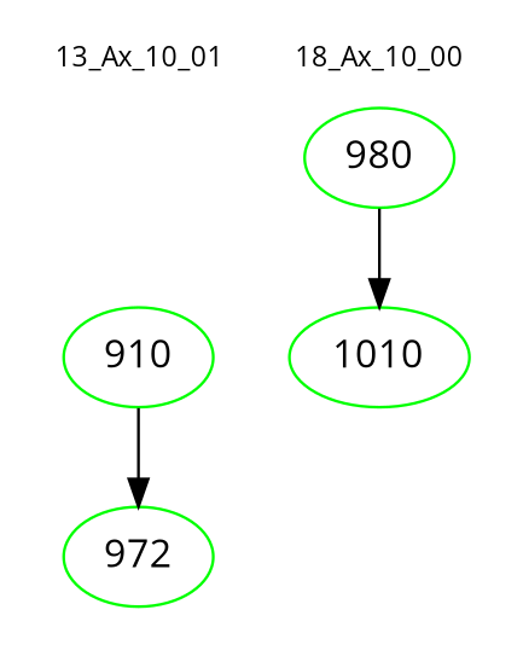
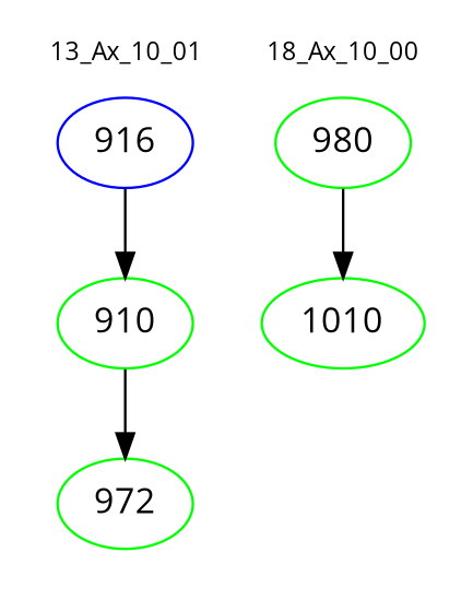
  digraph {
    fontname="Open Sans"
    node [color=green fontname="Open Sans"]
    edge [color=black fontname="Open Sans"]
+   n1 [color=blue label=916]
    n2 [label=910]
    n3 [label=972]
    n4 [label=980]
    n5 [label=1010]
    subgraph cluster_1 {
      color=white
      fontsize=10
      label="13_Ax_10_01"
+     n1
      n2
      n3
    }
    subgraph cluster_2 {
      color=white
      fontsize=10
      label="18_Ax_10_00"
      n4
      n5
    }
+   n1 -> n2
    n2 -> n3
    n4 -> n5
  }
